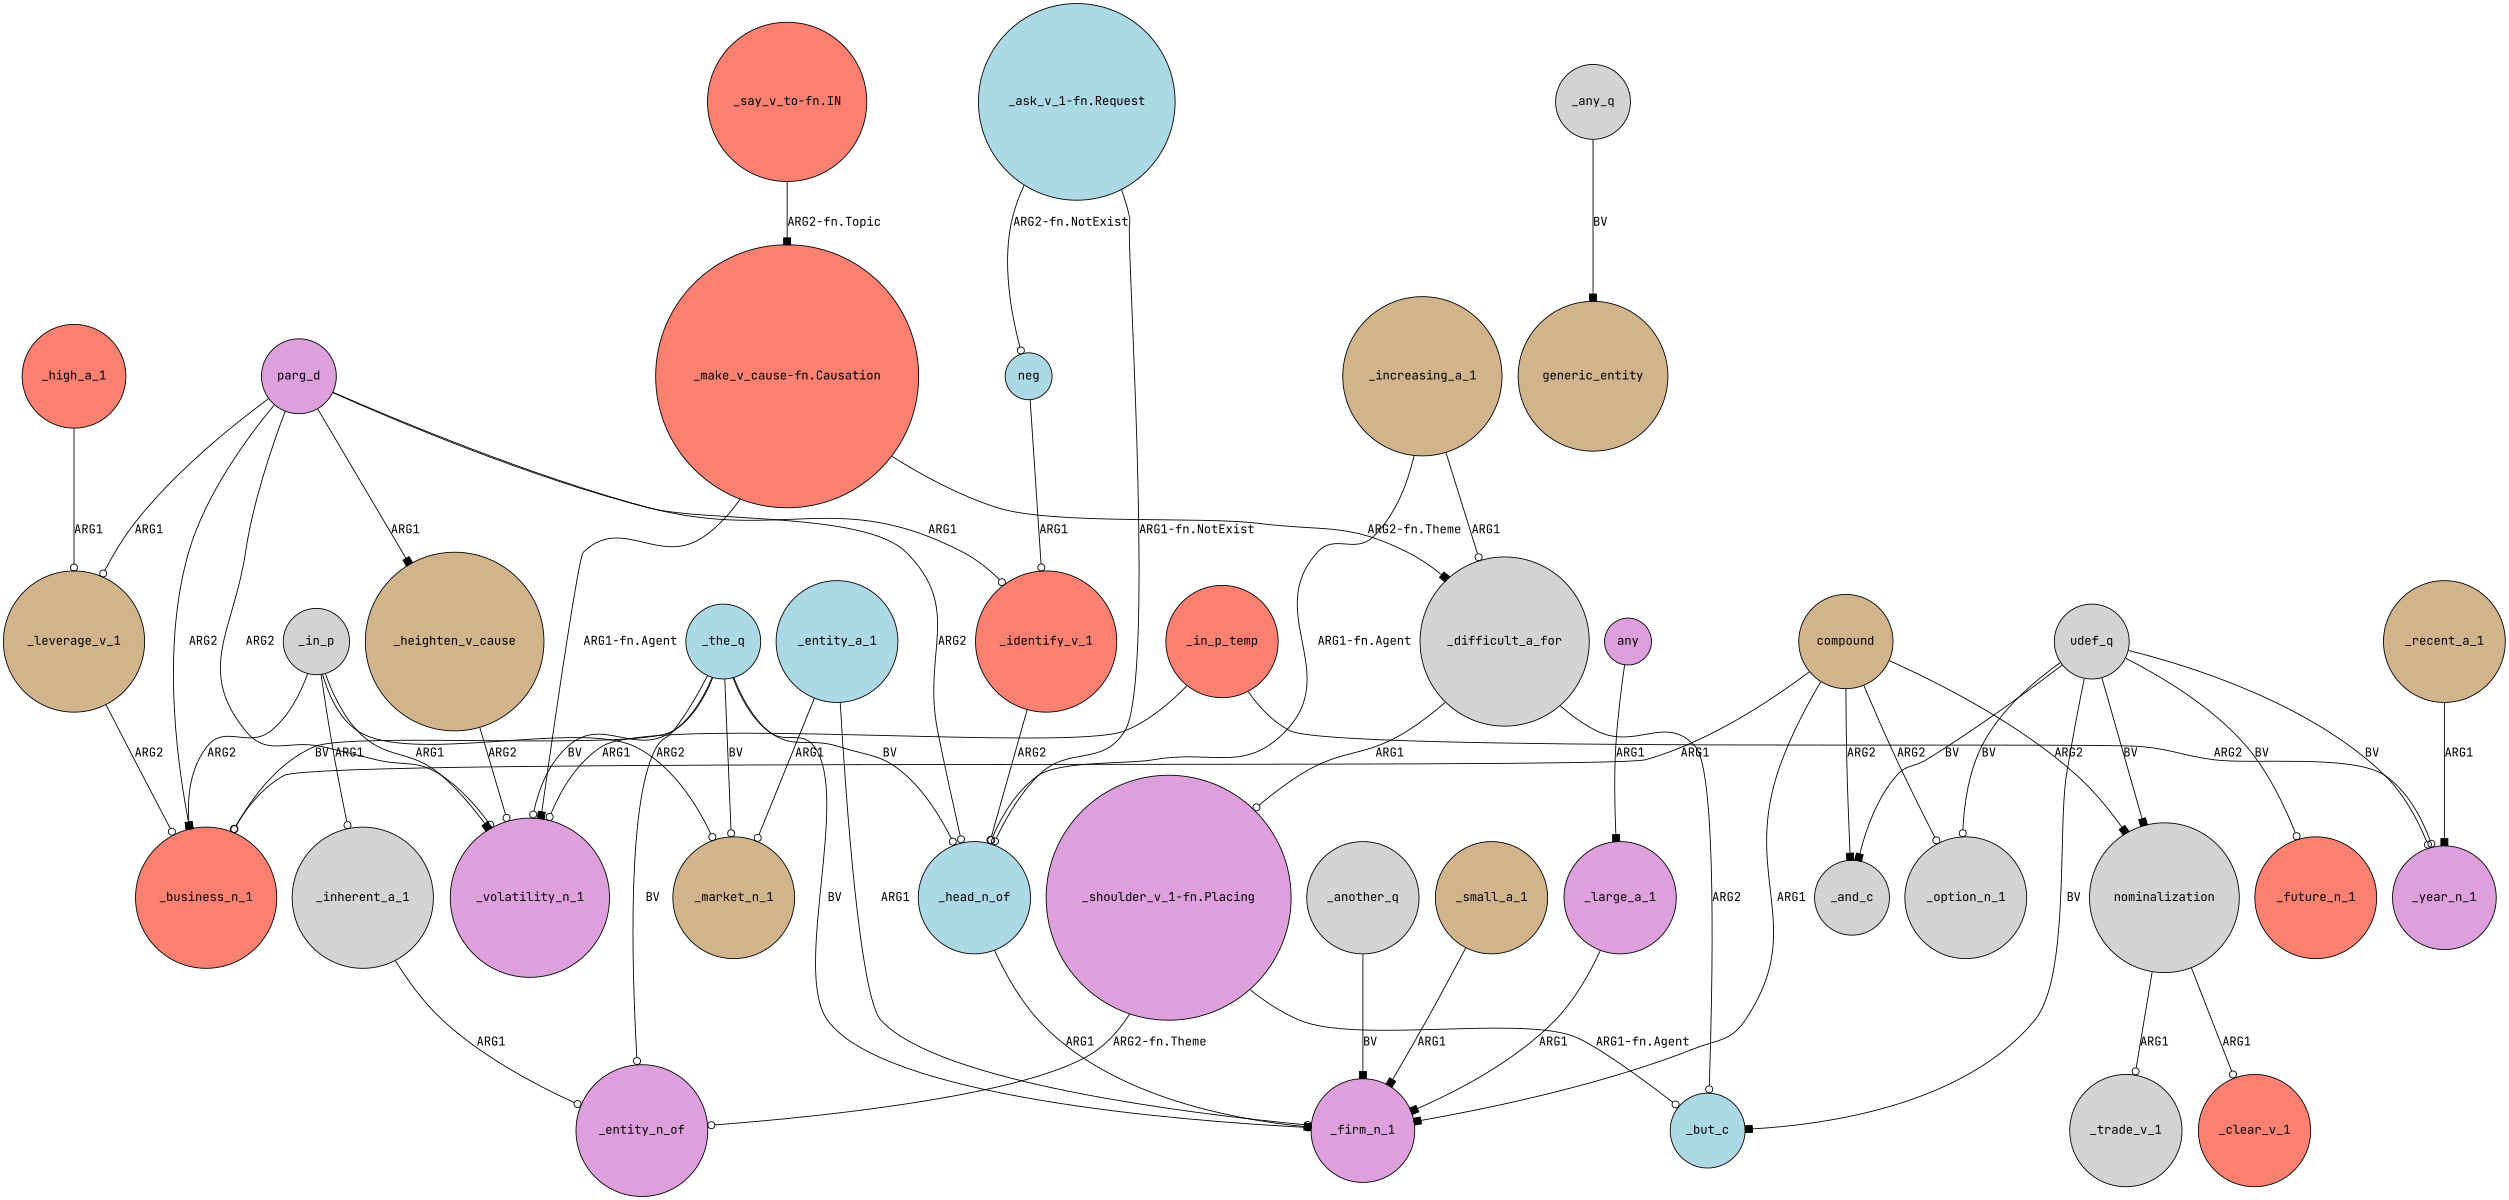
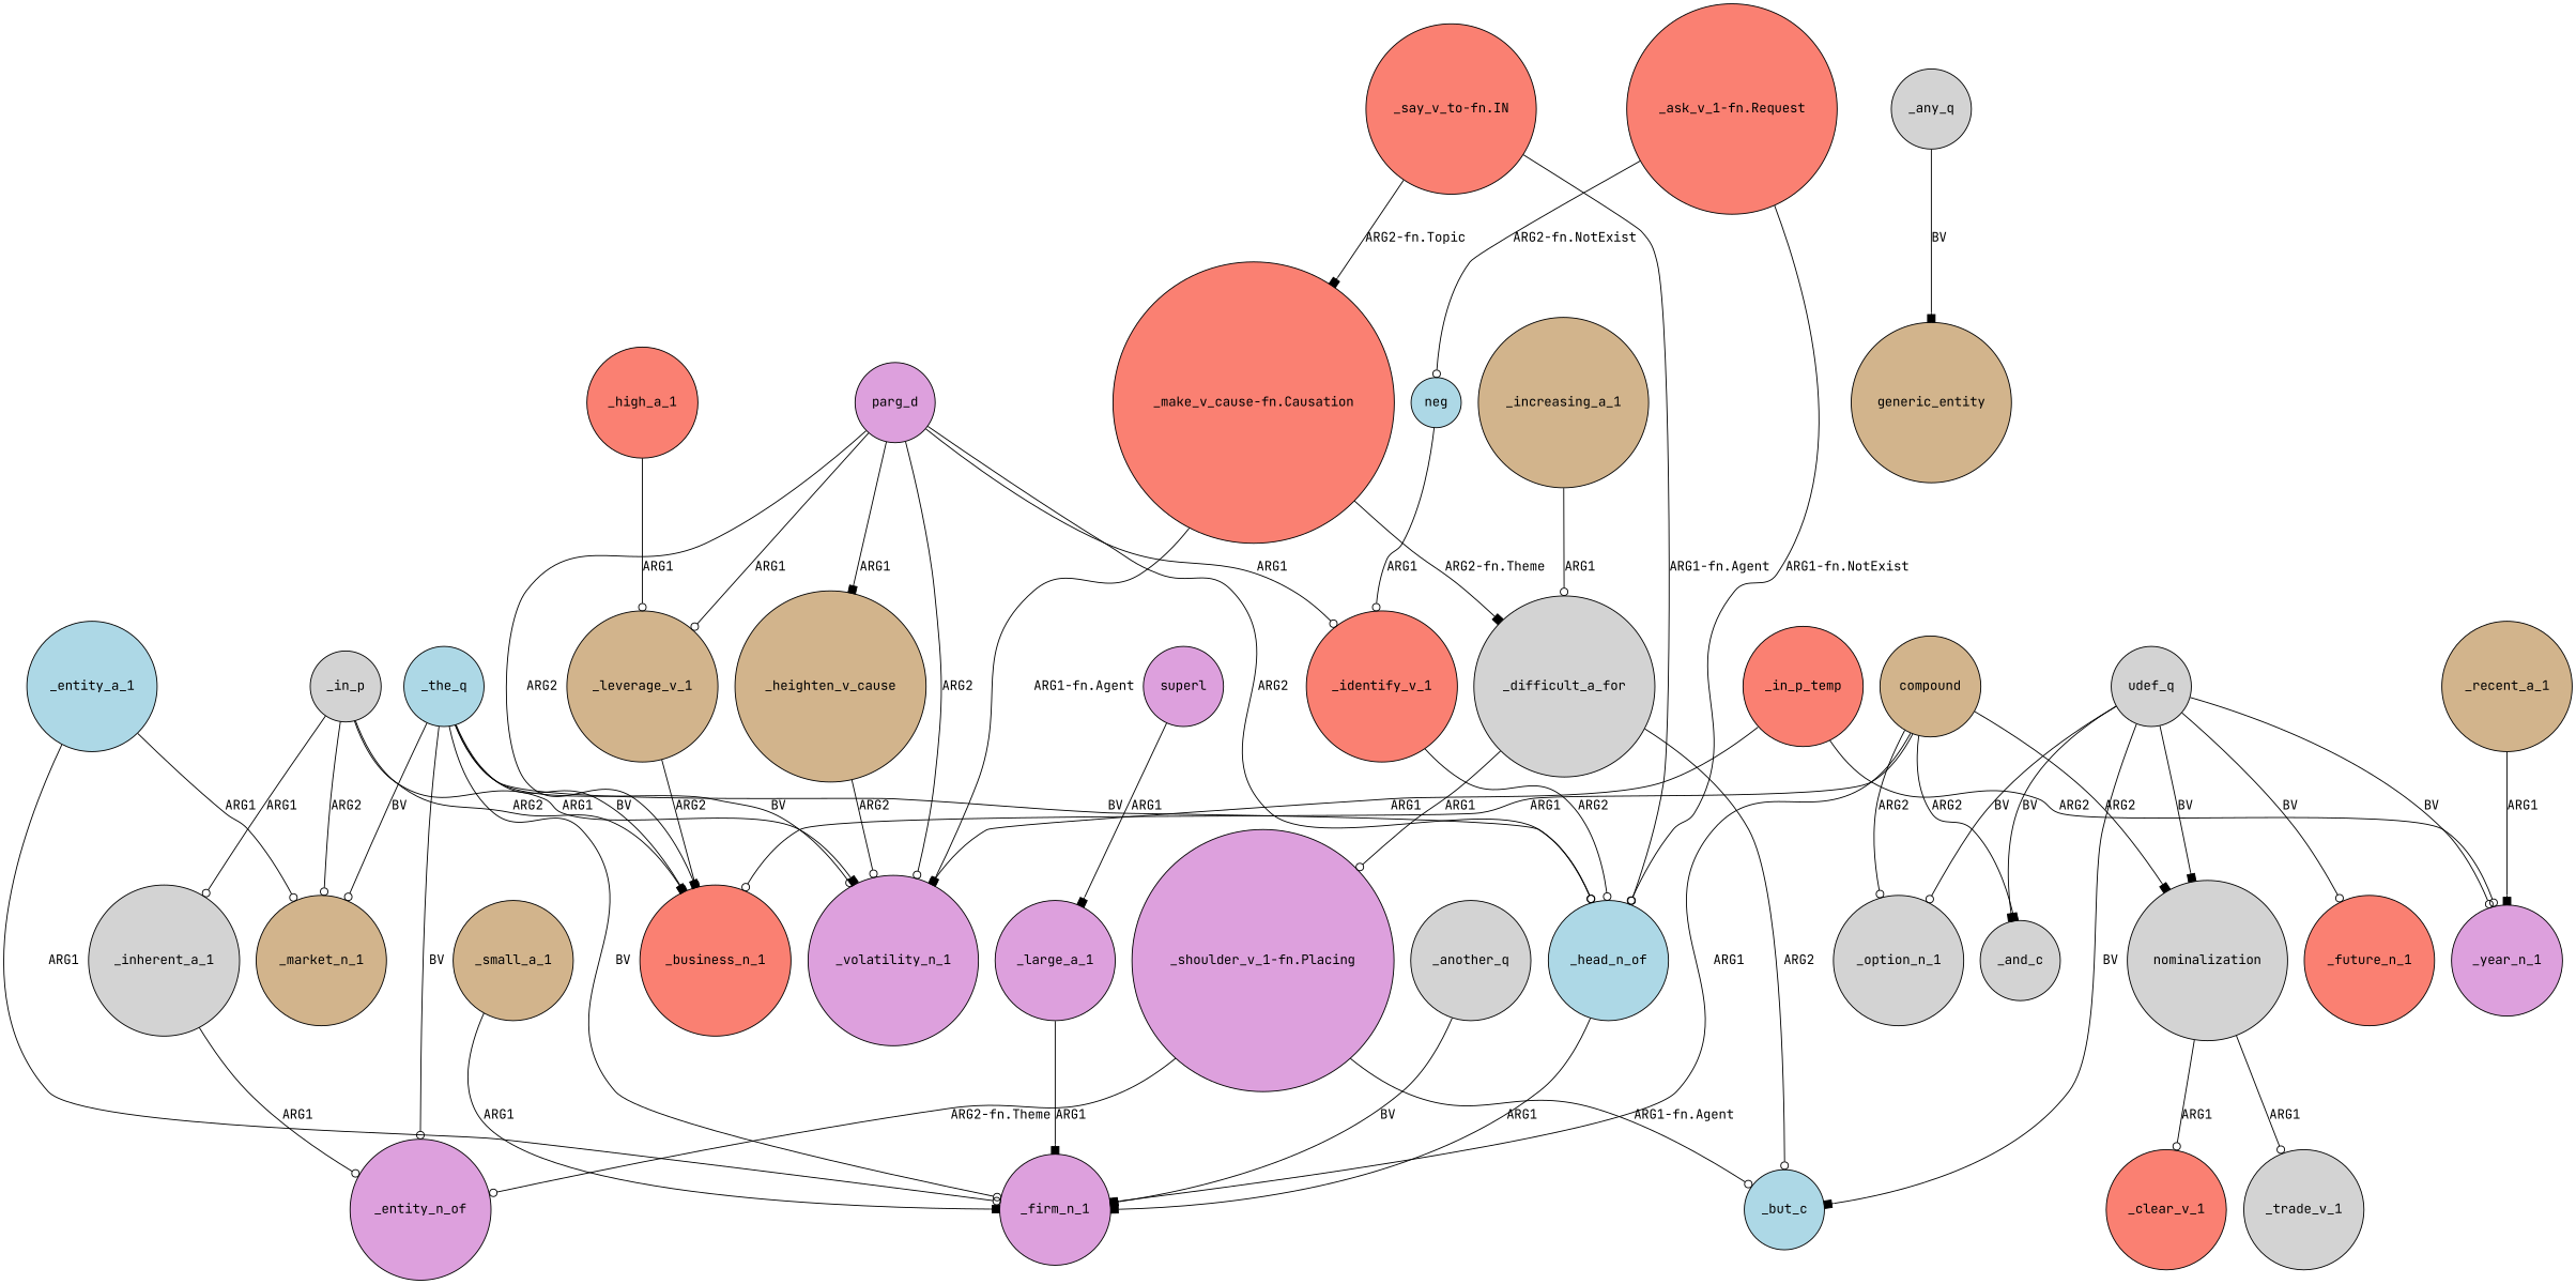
  digraph {
    fontname="JetBrains Mono"
    node [fillcolor=lightgrey fontname="JetBrains Mono" shape=circle style=filled]
    edge [arrowhead=odot fontname="JetBrains Mono"]
    "_say_v_to-fn.IN" [fillcolor=salmon]
    "_make_v_cause-fn.Causation" [fillcolor=salmon]
    _head_n_of [fillcolor=lightblue]
    _volatility_n_1 [fillcolor=plum]
    _difficult_a_for
    _firm_n_1 [fillcolor=plum]
    _but_c [fillcolor=lightblue]
    "_shoulder_v_1-fn.Placing" [fillcolor=plum]
-   superl [fillcolor=plum label=any]
+   superl [fillcolor=plum]
    _large_a_1 [fillcolor=plum]
    _another_q
    _the_q [fillcolor=lightblue]
    _business_n_1 [fillcolor=salmon]
    n14 [fillcolor=plum label=_entity_n_of]
    _market_n_1 [fillcolor=tan]
    _in_p_temp [fillcolor=salmon]
    _year_n_1 [fillcolor=plum]
    udef_q
    _option_n_1
    nominalization
    _and_c
    _future_n_1 [fillcolor=salmon]
    _clear_v_1 [fillcolor=salmon]
    _trade_v_1
    _heighten_v_cause [fillcolor=tan]
-   "_ask_v_1-fn.Request" [fillcolor=lightblue]
+   "_ask_v_1-fn.Request" [fillcolor=salmon]
    neg [fillcolor=lightblue]
    _identify_v_1 [fillcolor=salmon]
    parg_d [fillcolor=plum]
    _leverage_v_1 [fillcolor=tan]
    _small_a_1 [fillcolor=tan]
    _in_p
    _inherent_a_1
    compound [fillcolor=tan]
    n35 [fillcolor=lightblue label=_entity_a_1]
    _increasing_a_1 [fillcolor=tan]
    _recent_a_1 [fillcolor=tan]
    generic_entity [fillcolor=tan]
    _any_q
    _high_a_1 [fillcolor=salmon]
    "_say_v_to-fn.IN" -> "_make_v_cause-fn.Causation" [arrowhead=box label="ARG2-fn.Topic"]
-   _increasing_a_1 -> _head_n_of [label="ARG1-fn.Agent"]
+   "_say_v_to-fn.IN" -> _head_n_of [label="ARG1-fn.Agent"]
    "_make_v_cause-fn.Causation" -> _volatility_n_1 [arrowhead=box label="ARG1-fn.Agent"]
    "_make_v_cause-fn.Causation" -> _difficult_a_for [arrowhead=box label="ARG2-fn.Theme"]
    _head_n_of -> _firm_n_1 [arrowhead=box label=ARG1]
    _difficult_a_for -> _but_c [label=ARG2]
    _difficult_a_for -> "_shoulder_v_1-fn.Placing" [label=ARG1]
    "_shoulder_v_1-fn.Placing" -> _but_c [label="ARG1-fn.Agent"]
    "_shoulder_v_1-fn.Placing" -> n14 [label="ARG2-fn.Theme"]
    superl -> _large_a_1 [arrowhead=box label=ARG1]
    _large_a_1 -> _firm_n_1 [arrowhead=box label=ARG1]
    _another_q -> _firm_n_1 [arrowhead=box label=BV]
    _the_q -> _head_n_of [label=BV]
    _the_q -> _volatility_n_1 [label=BV]
    _the_q -> _firm_n_1 [label=BV]
    _the_q -> _business_n_1 [label=BV]
    _the_q -> n14 [label=BV]
    _the_q -> _market_n_1 [label=BV]
    _in_p_temp -> _volatility_n_1 [label=ARG1]
    _in_p_temp -> _year_n_1 [label=ARG2]
    udef_q -> _but_c [arrowhead=box label=BV]
    udef_q -> _year_n_1 [label=BV]
    udef_q -> _option_n_1 [label=BV]
    udef_q -> nominalization [arrowhead=box label=BV]
    udef_q -> _and_c [arrowhead=box label=BV]
    udef_q -> _future_n_1 [label=BV]
    nominalization -> _clear_v_1 [label=ARG1]
    nominalization -> _trade_v_1 [label=ARG1]
    _heighten_v_cause -> _volatility_n_1 [label=ARG2]
    "_ask_v_1-fn.Request" -> _head_n_of [label="ARG1-fn.NotExist"]
    "_ask_v_1-fn.Request" -> neg [label="ARG2-fn.NotExist"]
    neg -> _identify_v_1 [label=ARG1]
    _identify_v_1 -> _head_n_of [label=ARG2]
    parg_d -> _head_n_of [label=ARG2]
    parg_d -> _volatility_n_1 [label=ARG2]
    parg_d -> _business_n_1 [arrowhead=box label=ARG2]
    parg_d -> _heighten_v_cause [arrowhead=box label=ARG1]
    parg_d -> _identify_v_1 [label=ARG1]
    parg_d -> _leverage_v_1 [label=ARG1]
    _leverage_v_1 -> _business_n_1 [label=ARG2]
    _small_a_1 -> _firm_n_1 [arrowhead=box label=ARG1]
    _in_p -> _volatility_n_1 [arrowhead=box label=ARG1]
    _in_p -> _business_n_1 [arrowhead=box label=ARG2]
    _in_p -> _market_n_1 [label=ARG2]
    _in_p -> _inherent_a_1 [label=ARG1]
    _inherent_a_1 -> n14 [label=ARG1]
    compound -> _firm_n_1 [arrowhead=box label=ARG1]
    compound -> _business_n_1 [label=ARG1]
    compound -> _option_n_1 [label=ARG2]
    compound -> nominalization [arrowhead=box label=ARG2]
    compound -> _and_c [arrowhead=box label=ARG2]
    n35 -> _firm_n_1 [label=ARG1]
    n35 -> _market_n_1 [label=ARG1]
    _increasing_a_1 -> _difficult_a_for [label=ARG1]
    _recent_a_1 -> _year_n_1 [arrowhead=box label=ARG1]
    _any_q -> generic_entity [arrowhead=box label=BV]
    _high_a_1 -> _leverage_v_1 [label=ARG1]
  }
